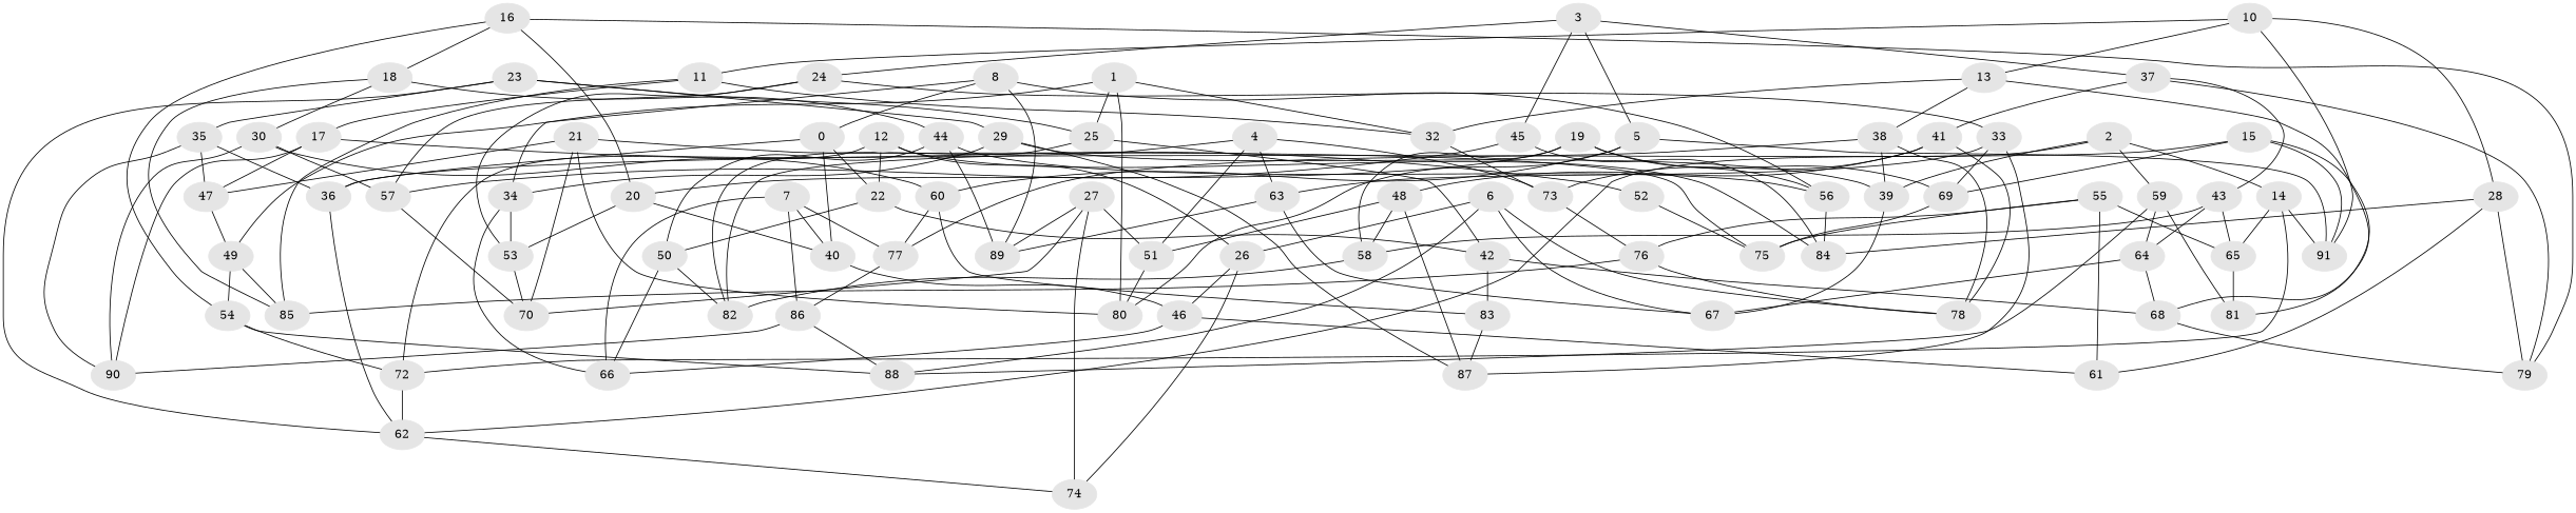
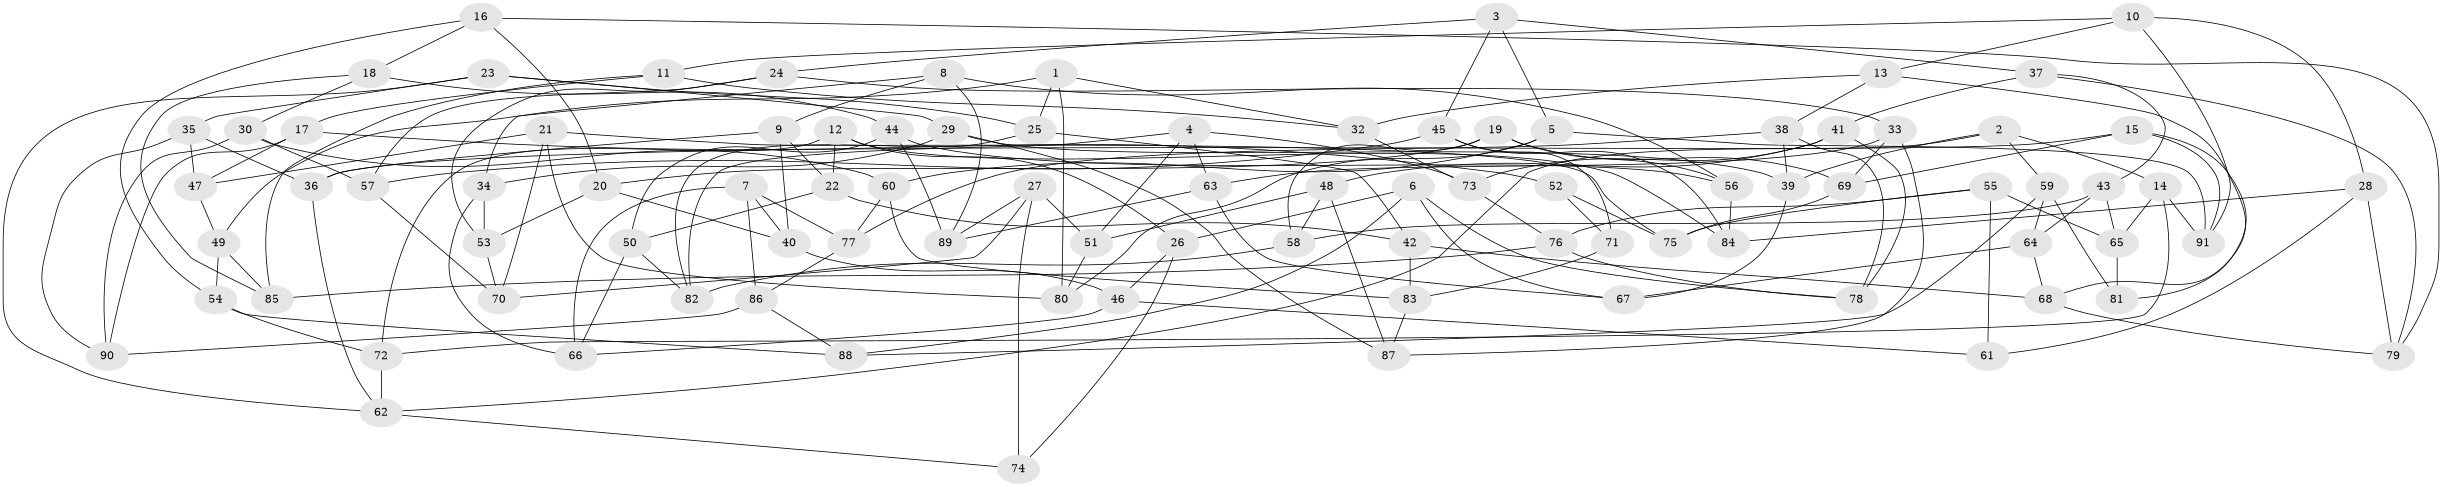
  graph {
    node [color=gray90 style=filled]
    1
    25
    32
    49
    80
    82
    42
    73
    85
    54
    2
    14
    39
    59
    62
    n16 [label=91]
    72
    65
    67
    88
    81
    64
    74
    3
    5
    24
    37
    45
    60
    53
    33
    57
    79
    41
    43
    84
+   71
    4
    51
    63
    89
    76
    77
    83
    6
    26
    78
    46
    7
    40
    66
    86
    90
    8
-   9 [label=0]
+   9
    34
    56
    22
    36
    50
    10
    11
    13
    28
    17
    38
    68
    61
    47
    52
    12
    15
    69
    75
    16
    18
    20
    30
    44
    19
    58
    70
    21
    23
    29
    35
    87
    27
    48
    55
    1 -- 25
    1 -- 32
    1 -- 49
    1 -- 80
    25 -- 82
    25 -- 42
    32 -- 73
    49 -- 85
    49 -- 54
    42 -- 83
    42 -- 68
    73 -- 76
    54 -- 72
    54 -- 88
    2 -- 14
    2 -- 39
    2 -- 59
    2 -- 62
    14 -- n16
    14 -- 72
    14 -- 65
    39 -- 67
    59 -- 88
    59 -- 81
    59 -- 64
    62 -- 74
    72 -- 62
    65 -- 81
    64 -- 67
    64 -- 68
    3 -- 5
    3 -- 24
    3 -- 37
    3 -- 45
    5 -- 80
    5 -- n16
    5 -- 60
    24 -- 53
    24 -- 33
    24 -- 57
    37 -- 79
    37 -- 41
    37 -- 43
    45 -- 57
    45 -- 84
+   45 -- 71
    60 -- 77
    60 -- 83
    53 -- 70
    33 -- 63
    33 -- 69
    33 -- 87
    57 -- 70
    41 -- 73
    41 -- 78
    41 -- 48
    43 -- 65
    43 -- 64
    43 -- 58
+   71 -- 83
    4 -- 82
    4 -- 73
    4 -- 51
    4 -- 63
    51 -- 80
    63 -- 67
    63 -- 89
    76 -- 85
    76 -- 78
    77 -- 86
    83 -- 87
    6 -- 67
    6 -- 88
    6 -- 26
    6 -- 78
    26 -- 74
    26 -- 46
    46 -- 66
    46 -- 61
    7 -- 77
    7 -- 40
    7 -- 66
    7 -- 86
    40 -- 46
    86 -- 88
    86 -- 90
    8 -- 89
    8 -- 9
    8 -- 34
    8 -- 56
    9 -- 40
    9 -- 22
    9 -- 36
    34 -- 53
    34 -- 66
    56 -- 84
    22 -- 42
    22 -- 50
    36 -- 62
    50 -- 82
    50 -- 66
    10 -- n16
    10 -- 11
    10 -- 13
    10 -- 28
    11 -- 32
    11 -- 85
    11 -- 17
    13 -- 32
    13 -- 38
    13 -- 68
    28 -- 79
    28 -- 84
    28 -- 61
    17 -- 90
    17 -- 47
    17 -- 52
    38 -- 39
    38 -- 77
    38 -- 78
    68 -- 79
    47 -- 49
+   52 -- 71
    52 -- 75
    12 -- 72
    12 -- 84
    12 -- 26
    12 -- 22
    15 -- n16
    15 -- 81
    15 -- 36
    15 -- 69
    69 -- 75
    16 -- 54
    16 -- 79
    16 -- 18
    16 -- 20
    18 -- 85
    18 -- 30
    18 -- 44
    20 -- 53
    20 -- 40
    30 -- 60
    30 -- 57
    30 -- 90
    44 -- 89
    44 -- 56
    44 -- 50
    19 -- 56
    19 -- 69
    19 -- 20
    19 -- 58
    58 -- 82
    21 -- 80
    21 -- 47
    21 -- 75
    21 -- 70
    23 -- 25
    23 -- 62
    23 -- 29
    23 -- 35
    29 -- 39
    29 -- 34
    29 -- 87
    35 -- 90
    35 -- 36
    35 -- 47
    27 -- 74
    27 -- 51
    27 -- 89
    27 -- 70
    48 -- 51
    48 -- 58
    48 -- 87
    55 -- 65
    55 -- 76
    55 -- 61
    55 -- 75
  }
